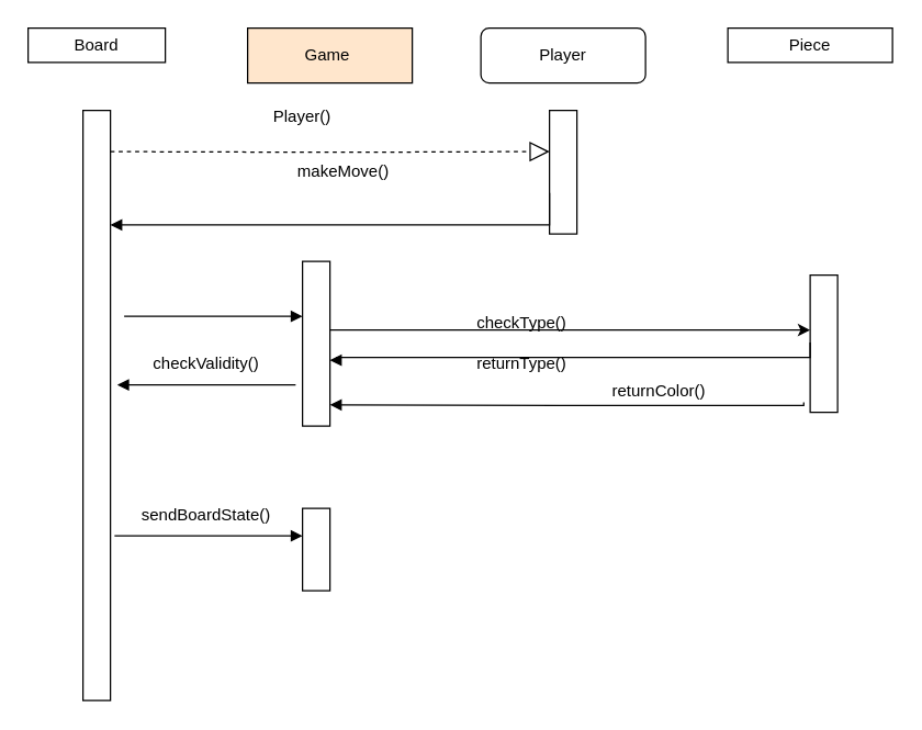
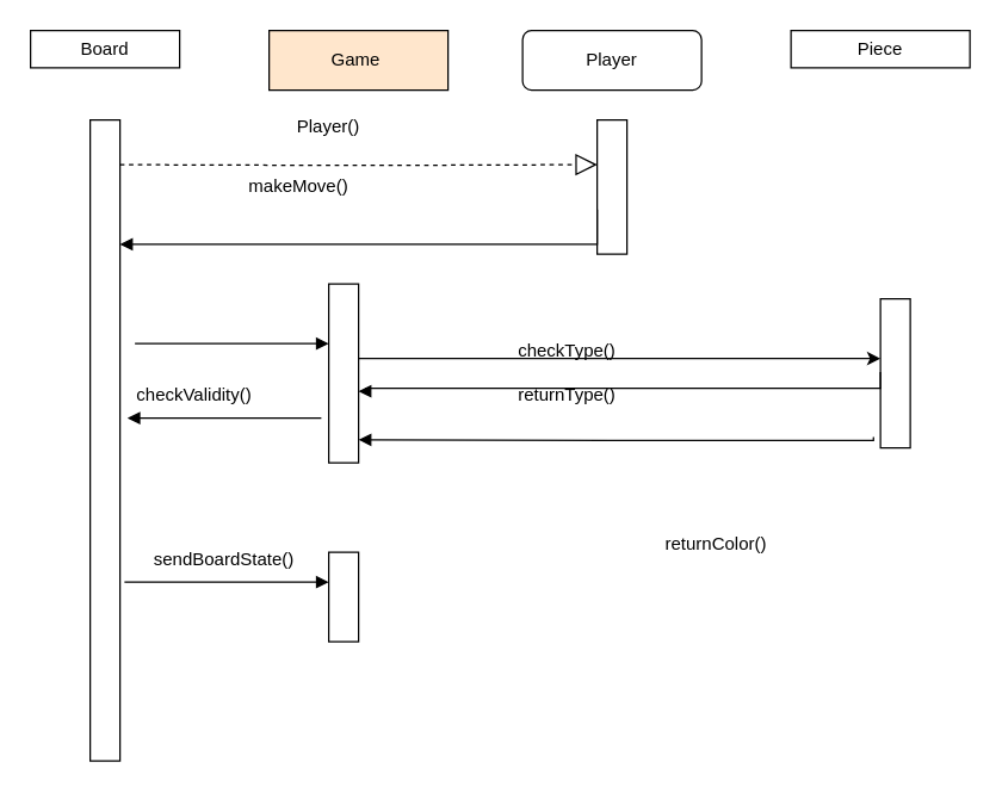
  <mxCell id="0" />
  <mxCell id="1" parent="0" />
  <mxCell id="2" value="Board" style="whiteSpace=wrap;html=1;align=center;treeFolding=1;treeMoving=1;newEdgeStyle={&quot;edgeStyle&quot;:&quot;elbowEdgeStyle&quot;,&quot;startArrow&quot;:&quot;none&quot;,&quot;endArrow&quot;:&quot;none&quot;};" vertex="1" parent="1"><mxGeometry x="20" y="20" width="100" height="25" as="geometry" /></mxCell>
  <mxCell id="3" value="Game&lt;span style=&quot;white-space: pre&quot;&gt; &lt;/span&gt;" style="whiteSpace=wrap;html=1;align=center;treeFolding=1;treeMoving=1;newEdgeStyle={&quot;edgeStyle&quot;:&quot;elbowEdgeStyle&quot;,&quot;startArrow&quot;:&quot;none&quot;,&quot;endArrow&quot;:&quot;none&quot;};fillColor=#ffe6cc;" vertex="1" parent="1"><mxGeometry x="180" y="20" width="120" height="40" as="geometry" /></mxCell>
  <mxCell id="4" value="Player" style="whiteSpace=wrap;html=1;align=center;treeFolding=1;treeMoving=1;newEdgeStyle={&quot;edgeStyle&quot;:&quot;elbowEdgeStyle&quot;,&quot;startArrow&quot;:&quot;none&quot;,&quot;endArrow&quot;:&quot;none&quot;};rounded=1;" vertex="1" parent="1"><mxGeometry x="350" y="20" width="120" height="40" as="geometry" /></mxCell>
  <mxCell id="5" value="Piece" style="whiteSpace=wrap;html=1;align=center;treeFolding=1;treeMoving=1;newEdgeStyle={&quot;edgeStyle&quot;:&quot;elbowEdgeStyle&quot;,&quot;startArrow&quot;:&quot;none&quot;,&quot;endArrow&quot;:&quot;none&quot;};" vertex="1" parent="1"><mxGeometry x="530" y="20" width="120" height="25" as="geometry" /></mxCell>
  <mxCell id="6" value="" style="rounded=0;whiteSpace=wrap;html=1;" vertex="1" parent="1"><mxGeometry x="60" y="80" width="20" height="430" as="geometry" /></mxCell>
  <mxCell id="7" value="" style="rounded=0;whiteSpace=wrap;html=1;" vertex="1" parent="1"><mxGeometry x="400" y="80" width="20" height="90" as="geometry" /></mxCell>
  <mxCell id="8" value="Player()" style="text;html=1;strokeColor=none;fillColor=none;align=center;verticalAlign=middle;whiteSpace=wrap;rounded=0;" vertex="1" parent="1"><mxGeometry x="190" y="70" width="60" height="30" as="geometry" /></mxCell>
  <mxCell id="9" style="edgeStyle=orthogonalEdgeStyle;rounded=0;orthogonalLoop=1;jettySize=auto;html=1;" edge="1" parent="1" source="10" target="19"><mxGeometry relative="1" as="geometry"><mxPoint x="590" y="230" as="targetPoint" /><Array as="points"><mxPoint x="330" y="240" /><mxPoint x="330" y="240" /></Array></mxGeometry></mxCell>
  <mxCell id="10" value="" style="verticalLabelPosition=bottom;verticalAlign=top;html=1;shape=mxgraph.basic.rect;fillColor2=none;strokeWidth=1;size=20;indent=5;" vertex="1" parent="1"><mxGeometry x="220" y="190" width="20" height="120" as="geometry" /></mxCell>
  <mxCell id="11" value="" style="html=1;verticalAlign=bottom;labelBackgroundColor=none;endArrow=block;endFill=1;rounded=0;edgeStyle=orthogonalEdgeStyle;" edge="1" parent="1"><mxGeometry width="160" relative="1" as="geometry"><mxPoint x="90" y="230" as="sourcePoint" /><mxPoint x="220" y="230" as="targetPoint" /></mxGeometry></mxCell>
  <mxCell id="12" value="" style="rounded=0;whiteSpace=wrap;html=1;" vertex="1" parent="1"><mxGeometry x="220" y="370" width="20" height="60" as="geometry" /></mxCell>
  <mxCell id="13" value="sendBoardState()" style="text;html=1;strokeColor=none;fillColor=none;align=center;verticalAlign=middle;whiteSpace=wrap;rounded=0;" vertex="1" parent="1"><mxGeometry x="120" y="360" width="60" height="30" as="geometry" /></mxCell>
  <mxCell id="14" value="" style="endArrow=block;dashed=1;endFill=0;endSize=12;html=1;rounded=0;edgeStyle=orthogonalEdgeStyle;entryX=0;entryY=0.333;entryDx=0;entryDy=0;entryPerimeter=0;" edge="1" parent="1" target="7"><mxGeometry width="160" relative="1" as="geometry"><mxPoint x="80" y="110" as="sourcePoint" /><mxPoint x="270" y="110" as="targetPoint" /><Array as="points" /></mxGeometry></mxCell>
  <mxCell id="15" value="" style="html=1;verticalAlign=bottom;labelBackgroundColor=none;endArrow=block;endFill=1;rounded=0;edgeStyle=orthogonalEdgeStyle;" edge="1" parent="1"><mxGeometry width="160" relative="1" as="geometry"><mxPoint x="83" y="390" as="sourcePoint" /><mxPoint x="220" y="390" as="targetPoint" /><Array as="points"><mxPoint x="83" y="390" /></Array></mxGeometry></mxCell>
  <mxCell id="16" value="" style="html=1;verticalAlign=bottom;labelBackgroundColor=none;endArrow=block;endFill=1;rounded=0;edgeStyle=orthogonalEdgeStyle;entryX=1;entryY=0.194;entryDx=0;entryDy=0;entryPerimeter=0;" edge="1" parent="1" target="6"><mxGeometry width="160" relative="1" as="geometry"><mxPoint x="400" y="140" as="sourcePoint" /><mxPoint x="190" y="140" as="targetPoint" /><Array as="points"><mxPoint x="400" y="163" /></Array></mxGeometry></mxCell>
- <mxCell id="17" value="makeMove()" style="text;html=1;strokeColor=none;fillColor=none;align=center;verticalAlign=middle;whiteSpace=wrap;rounded=0;" vertex="1" parent="1"><mxGeometry x="220" y="110" width="60" height="30" as="geometry" /></mxCell>
- <mxCell id="18" value="checkValidity()" style="text;html=1;strokeColor=none;fillColor=none;align=center;verticalAlign=middle;whiteSpace=wrap;rounded=0;" vertex="1" parent="1"><mxGeometry x="120" y="250" width="60" height="30" as="geometry" /></mxCell>
+ <mxCell id="17" value="makeMove()" style="text;html=1;strokeColor=none;fillColor=none;align=center;verticalAlign=middle;whiteSpace=wrap;rounded=0;" vertex="1" parent="1"><mxGeometry x="170" y="110" width="60" height="30" as="geometry" /></mxCell>
+ <mxCell id="18" value="checkValidity()" style="text;html=1;strokeColor=none;fillColor=none;align=center;verticalAlign=middle;whiteSpace=wrap;rounded=0;" vertex="1" parent="1"><mxGeometry x="100" y="250" width="60" height="30" as="geometry" /></mxCell>
  <mxCell id="19" value="" style="rounded=0;whiteSpace=wrap;html=1;" vertex="1" parent="1"><mxGeometry x="590" y="200" width="20" height="100" as="geometry" /></mxCell>
  <mxCell id="20" value="checkType()" style="text;html=1;strokeColor=none;fillColor=none;align=center;verticalAlign=middle;whiteSpace=wrap;rounded=0;" vertex="1" parent="1"><mxGeometry x="350" y="220" width="60" height="30" as="geometry" /></mxCell>
  <mxCell id="21" value="" style="html=1;verticalAlign=bottom;labelBackgroundColor=none;endArrow=block;endFill=1;rounded=0;edgeStyle=orthogonalEdgeStyle;" edge="1" parent="1"><mxGeometry width="160" relative="1" as="geometry"><mxPoint x="215" y="280" as="sourcePoint" /><mxPoint x="85" y="280" as="targetPoint" /></mxGeometry></mxCell>
  <mxCell id="22" value="" style="html=1;verticalAlign=bottom;labelBackgroundColor=none;endArrow=block;endFill=1;rounded=0;edgeStyle=orthogonalEdgeStyle;entryX=1;entryY=0.6;entryDx=0;entryDy=0;entryPerimeter=0;" edge="1" parent="1" target="10"><mxGeometry width="160" relative="1" as="geometry"><mxPoint x="590" y="249" as="sourcePoint" /><mxPoint x="460" y="249" as="targetPoint" /><Array as="points"><mxPoint x="590" y="260" /><mxPoint x="245" y="260" /><mxPoint x="245" y="262" /></Array></mxGeometry></mxCell>
  <mxCell id="23" value="returnType()" style="text;html=1;strokeColor=none;fillColor=none;align=center;verticalAlign=middle;whiteSpace=wrap;rounded=0;" vertex="1" parent="1"><mxGeometry x="350" y="250" width="60" height="30" as="geometry" /></mxCell>
  <mxCell id="24" value="" style="html=1;verticalAlign=bottom;labelBackgroundColor=none;endArrow=block;endFill=1;rounded=0;edgeStyle=orthogonalEdgeStyle;exitX=-0.233;exitY=0.927;exitDx=0;exitDy=0;exitPerimeter=0;" edge="1" parent="1" source="19"><mxGeometry width="160" relative="1" as="geometry"><mxPoint x="490" y="294.5" as="sourcePoint" /><mxPoint x="240" y="294.5" as="targetPoint" /><Array as="points"><mxPoint x="585" y="295" /><mxPoint x="415" y="295" /></Array></mxGeometry></mxCell>
- <mxCell id="25" value="returnColor()" style="text;html=1;strokeColor=none;fillColor=none;align=center;verticalAlign=middle;whiteSpace=wrap;rounded=0;" vertex="1" parent="1"><mxGeometry x="450" y="270" width="60" height="30" as="geometry" /></mxCell>
+ <mxCell id="25" value="returnColor()" style="text;html=1;strokeColor=none;fillColor=none;align=center;verticalAlign=middle;whiteSpace=wrap;rounded=0;" vertex="1" parent="1"><mxGeometry x="450" y="350" width="60" height="30" as="geometry" /></mxCell>
